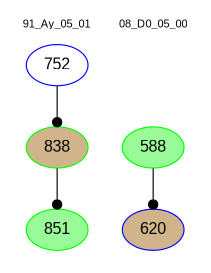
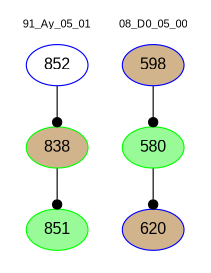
  digraph {
    fontname="Liberation Sans"
    node [color=blue fillcolor=tan fontname="Liberation Sans" style=filled]
    edge [arrowhead=dot color=black fontname="Liberation Sans"]
-   n1 [fillcolor=white label=752]
+   n1 [fillcolor=white label=852]
    n2 [color=green label=838]
    n3 [color=green fillcolor=palegreen label=851]
-   n5 [color=green fillcolor=palegreen label=588]
+   n4 [label=598]
+   n5 [color=green fillcolor=palegreen label=580]
    n6 [label=620]
    subgraph cluster_1 {
      color=white
      fontsize=10
      label="91_Ay_05_01"
      n1
      n2
      n3
    }
    subgraph cluster_2 {
      color=white
      fontsize=10
      label="08_D0_05_00"
+     n4
      n5
      n6
    }
    n1 -> n2
    n2 -> n3
+   n4 -> n5
    n5 -> n6
  }
